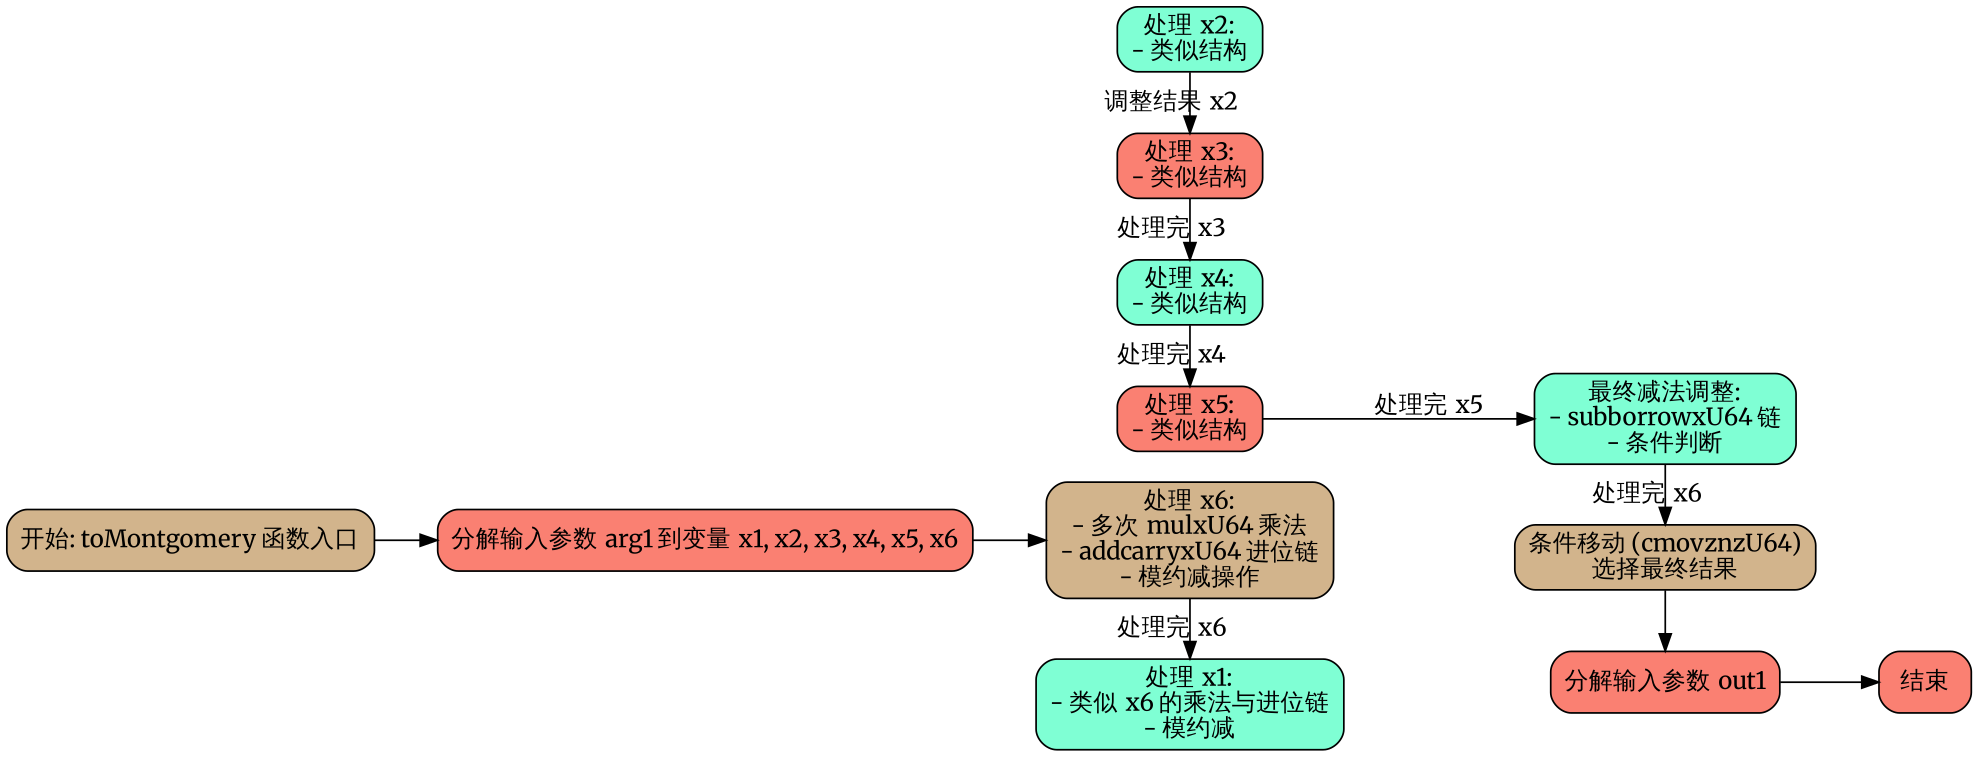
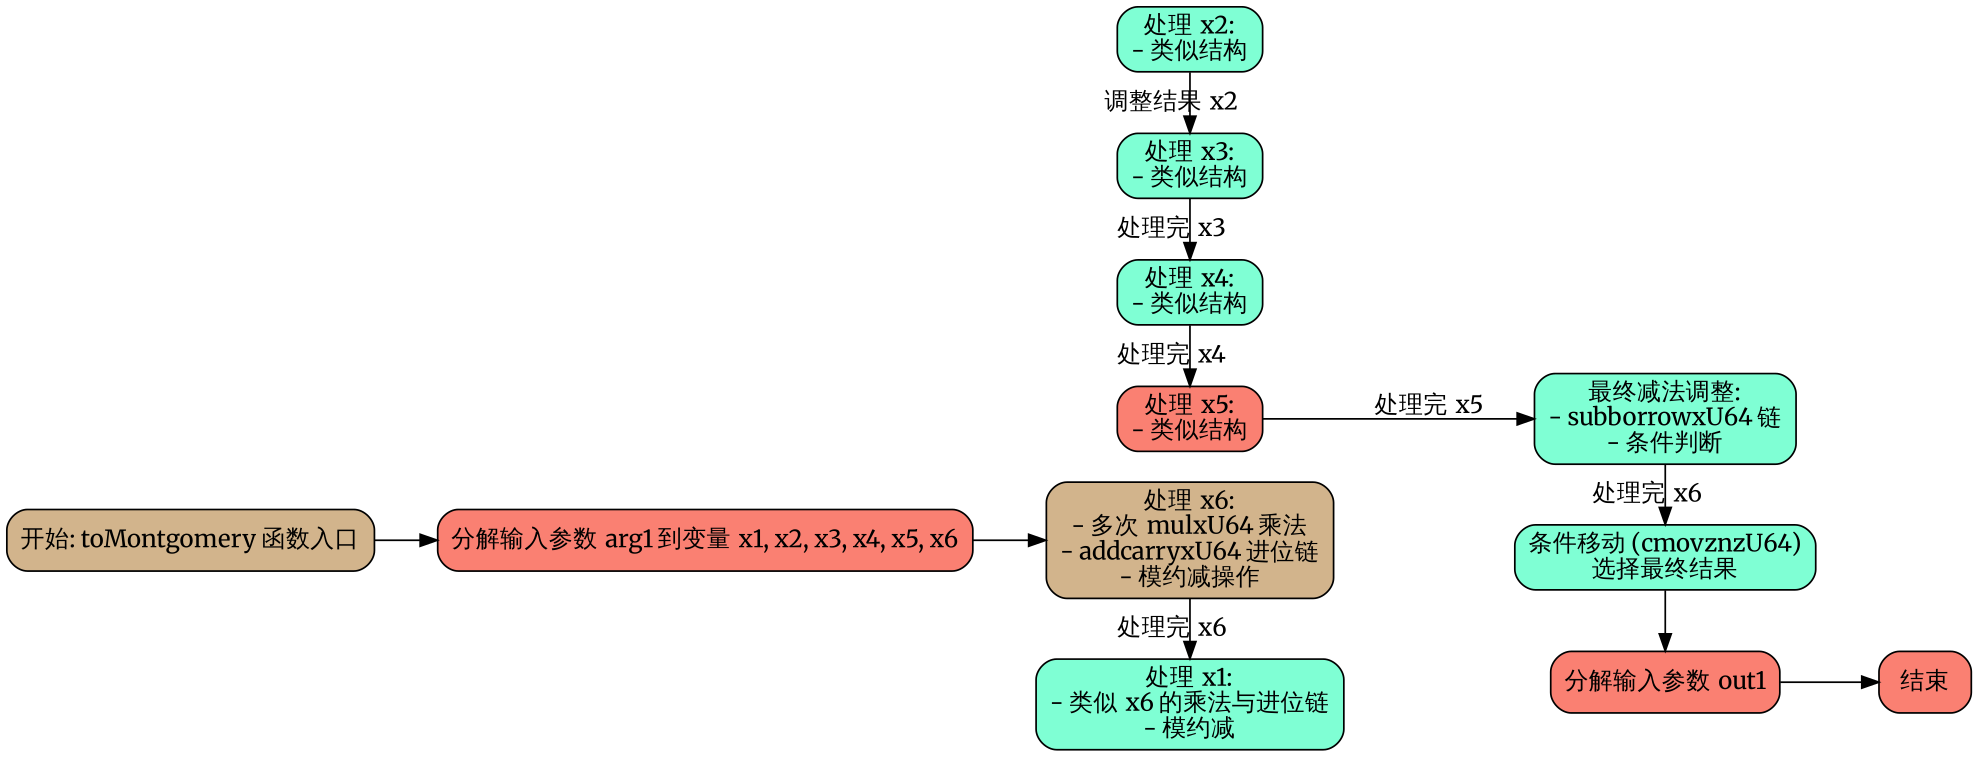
  digraph {
    fontname=Merriweather
    rankdir=LR
    node [fillcolor=salmon fontname=Merriweather shape=rectangle style="rounded,filled"]
    edge [fontname=Merriweather]
    n1 [fillcolor=tan label="处理 x6:\n- 多次 mulxU64 乘法\n- addcarryxU64 进位链\n- 模约减操作"]
    n2 [fillcolor=aquamarine label="处理 x1:\n- 类似 x6 的乘法与进位链\n- 模约减"]
    n3 [fillcolor=aquamarine label="处理 x2:\n- 类似结构"]
-   n4 [label="处理 x3:\n- 类似结构"]
+   n4 [fillcolor=aquamarine label="处理 x3:\n- 类似结构"]
    n5 [fillcolor=aquamarine label="处理 x4:\n- 类似结构"]
    n6 [label="处理 x5:\n- 类似结构"]
    n7 [fillcolor=aquamarine label="最终减法调整:\n- subborrowxU64 链\n- 条件判断"]
-   n8 [fillcolor=tan label="条件移动 (cmovznzU64)\n选择最终结果"]
+   n8 [fillcolor=aquamarine label="条件移动 (cmovznzU64)\n选择最终结果"]
    n9 [label="分解输入参数 out1"]
    n10 [label="结束"]
    n11 [fillcolor=tan label="开始: toMontgomery 函数入口"]
    n12 [label="分解输入参数 arg1 到变量 x1, x2, x3, x4, x5, x6"]
    subgraph sub_1 {
      rank=same
      n1
      n2
      n3
      n4
      n5
      n6
    }
    subgraph sub_2 {
      rank=same
      n7
      n8
      n9
    }
    n1 -> n2 [label="处理完 x6"]
    n3 -> n4 [label="调整结果 x2"]
    n4 -> n5 [label="处理完 x3"]
    n5 -> n6 [label="处理完 x4"]
    n6 -> n7 [label="处理完 x5"]
    n7 -> n8 [label="处理完 x6"]
    n8 -> n9
    n9 -> n10
    n11 -> n12
    n12 -> n1
  }
